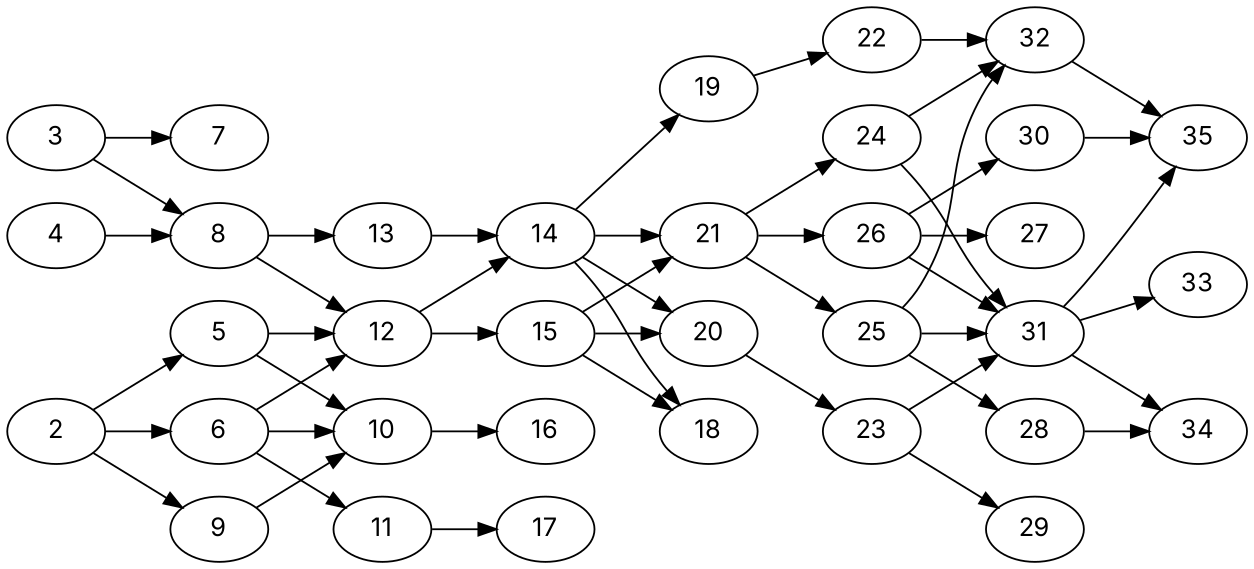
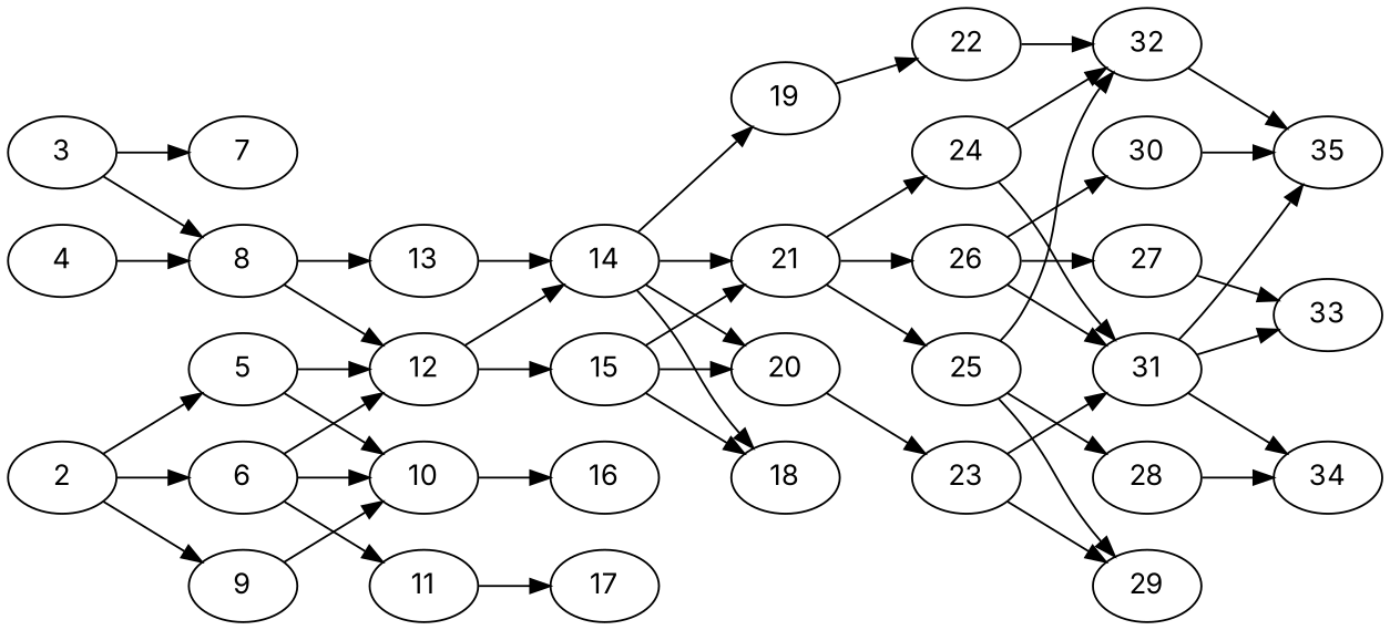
  digraph {
    fontname=Inter
    rankdir=LR
    node [alpha=0.10 fontname=Inter]
    edge [fontname=Inter]
    5 [alpha=0.11 expect_size=33622016]
    10 [expect_size=47746048]
    12 [alpha=0.02 expect_size=22981632]
    16 [alpha=0.17 expect_size=30679040]
    14 [alpha=0.19 expect_size=12565504]
    15 [alpha=0.13 expect_size=51400704]
    2 [alpha=0.13 expect_size=41524224]
    6 [expect_size=43450368]
    9 [alpha=0.16 expect_size=28162048]
    11 [alpha=0.12 expect_size=30957568]
    17 [alpha=0.07 expect_size=7129088]
    3 [alpha=0.02 expect_size=42871808]
    7 [alpha=0.01 expect_size=32542720]
    8 [alpha=0.09 expect_size=48826368]
    13 [alpha=0.04 expect_size=6733824]
    4 [alpha=0.16 expect_size=38274048]
    18 [alpha=0.01 expect_size=9118720]
    19 [alpha=0.03 expect_size=31506432]
    20 [alpha=0.19 expect_size=22253568]
    21 [alpha=0.09 expect_size=46560256]
    22 [alpha=0.14 expect_size=27689984]
    23 [alpha=0.15 expect_size=32835584]
    25 [alpha=0.18 expect_size=39476224]
    24 [expect_size=42173440]
    26 [alpha=0.01 expect_size=23451648]
    32 [alpha=0.06 expect_size=10659840]
    29 [alpha=0.13 expect_size=34050048]
    28 [expect_size=31860736]
    31 [alpha=0.07 expect_size=37721088]
    27 [alpha=0.16 expect_size=16107520]
    30 [alpha=0.14 expect_size=41081856]
    35 [alpha=0.13 expect_size=9317376]
    34 [expect_size=31906816]
    33 [alpha=0.07 expect_size=43364352]
    5 -> 10
    5 -> 12
    10 -> 16
    12 -> 14
    12 -> 15
    14 -> 18
    14 -> 19
    14 -> 20
    14 -> 21
    15 -> 18
    15 -> 20
    15 -> 21
    2 -> 5
    2 -> 6
    2 -> 9
    6 -> 10
    6 -> 12
    6 -> 11
    9 -> 10
    11 -> 17
    3 -> 7
    3 -> 8
    8 -> 12
    8 -> 13
    13 -> 14
    4 -> 8
    19 -> 22
    20 -> 23
    21 -> 25
    21 -> 24
    21 -> 26
    22 -> 32
    23 -> 29
    23 -> 31
    25 -> 32
-   25 -> 31
+   25 -> 29
    25 -> 28
    24 -> 32
    24 -> 31
    26 -> 31
    26 -> 27
    26 -> 30
    32 -> 35
    28 -> 34
    31 -> 35
    31 -> 34
    31 -> 33
+   27 -> 33
    30 -> 35
  }
